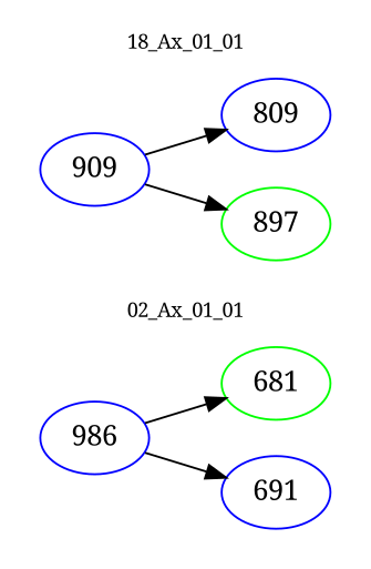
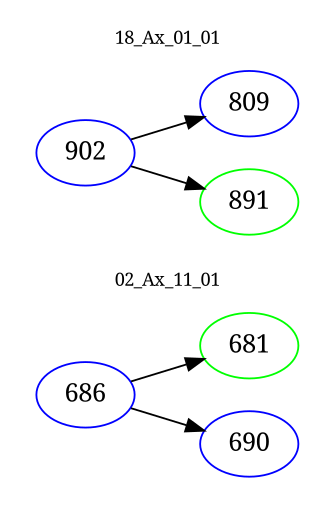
  digraph {
    fontname="Noto Serif"
    rankdir=LR
    node [color=blue fontname="Noto Serif"]
    edge [color=black fontname="Noto Serif"]
-   n1 [label=986]
-   n2 [label=691]
+   n1 [label=686]
+   n2 [label=690]
    n3 [color=green label=681]
-   n4 [label=909]
-   n5 [color=green label=897]
+   n4 [label=902]
+   n5 [color=green label=891]
    n6 [label=809]
    subgraph cluster_1 {
      color=white
      fontsize=10
-     label="02_Ax_01_01"
+     label="02_Ax_11_01"
      n1
      n2
      n3
    }
    subgraph cluster_2 {
      color=white
      fontsize=10
      label="18_Ax_01_01"
      n4
      n5
      n6
    }
    n1 -> n2
    n1 -> n3
    n4 -> n5
    n4 -> n6
  }
